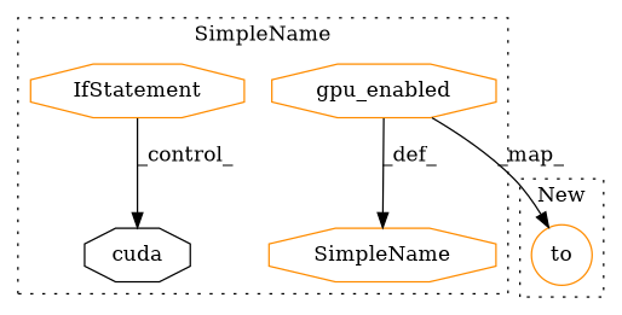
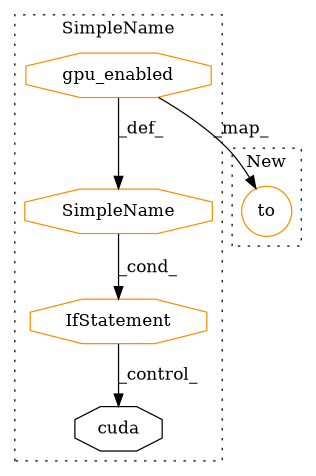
  digraph {
    node [a=32 color=darkorange shape=octagon]
    n1 [l=13 label=gpu_enabled s=1331]
    n2 [color=black l=6 label=cuda s=1364]
    n3 [a=42 label=SimpleName]
    n4 [a=25 l="4,2" label=IfStatement s="1302,1344"]
    n5 [l="3,1" label=to s="1312,1346" shape=circle]
    subgraph cluster_1 {
      label=SimpleName
      style=dotted
      n1
      n2
      n3
      n4
    }
    subgraph cluster_2 {
      label=New
      style=dotted
      n5
    }
    n1 -> n3 [label=_def_]
    n1 -> n5 [label=_map_]
+   n3 -> n4 [label=_cond_]
    n4 -> n2 [label=_control_]
  }
